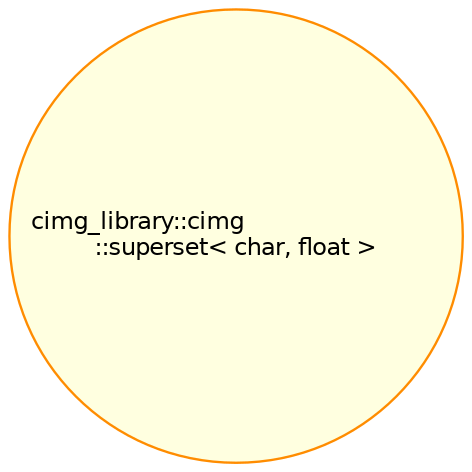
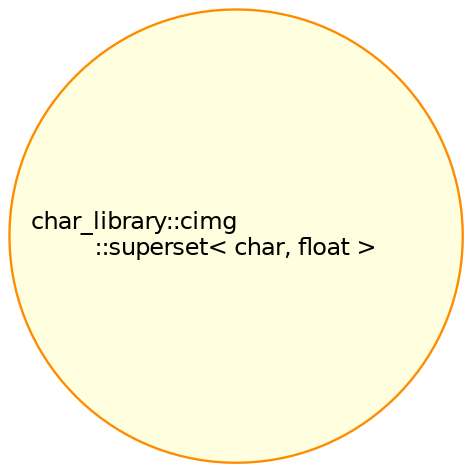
  digraph {
    rankdir=TB
-   n1 [color=darkorange fillcolor=lightyellow fontname=Helvetica fontsize=10 height=0.2 label="cimg_library::cimg\l::superset\< char, float \>" shape=circle style=filled width=0.4]
+   n1 [color=darkorange fillcolor=lightyellow fontname=Helvetica fontsize=10 height=0.2 label="char_library::cimg\l::superset\< char, float \>" shape=circle style=filled width=0.4]
  }
